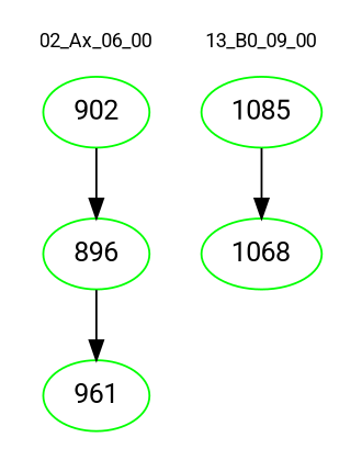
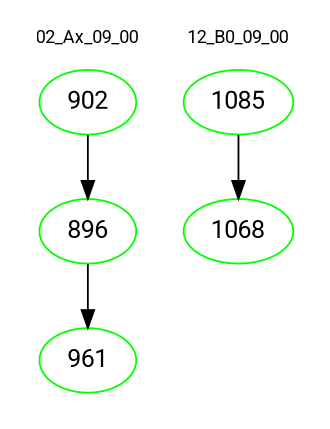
  digraph {
    fontname=Roboto
    node [color=green fontname=Roboto]
    edge [color=black fontname=Roboto]
    n1 [label=902]
    n2 [label=896]
    n3 [label=961]
    n4 [label=1085]
    n5 [label=1068]
    subgraph cluster_1 {
      color=white
      fontsize=10
-     label="02_Ax_06_00"
+     label="02_Ax_09_00"
      n1
      n2
      n3
    }
    subgraph cluster_2 {
      color=white
      fontsize=10
-     label="13_B0_09_00"
+     label="12_B0_09_00"
      n4
      n5
    }
    n1 -> n2
    n2 -> n3
    n4 -> n5
  }
